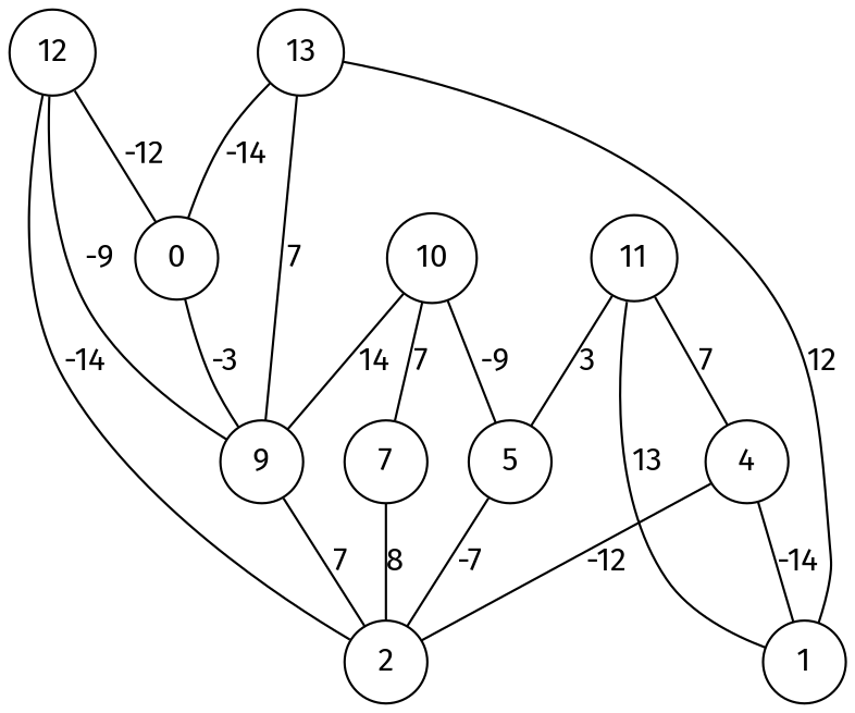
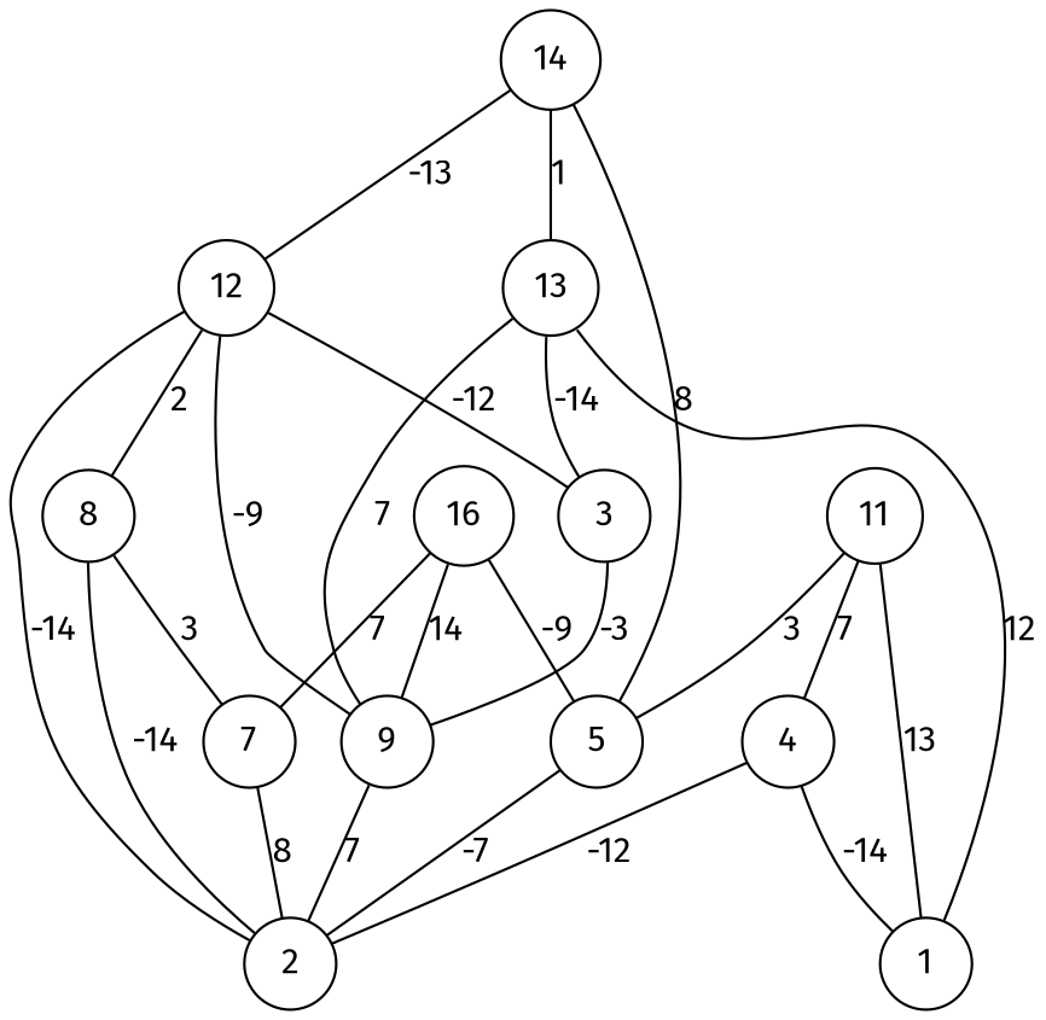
  graph {
    fontname="Fira Sans"
    node [fontname="Fira Sans" shape=circle]
    edge [fontname="Fira Sans"]
+   14
    5
    12
    13
    2
-   3 [label=0]
+   3
    9
+   8
    1
    7
    11
    4
-   10
+   10 [label=16]
+   14 -- 5 [label=8]
+   14 -- 12 [label=-13]
+   14 -- 13 [label=1]
    5 -- 2 [label=-7]
    12 -- 2 [label=-14]
    12 -- 3 [label=-12]
    12 -- 9 [label=-9]
+   12 -- 8 [label=2]
    13 -- 3 [label=-14]
    13 -- 9 [label=7]
    13 -- 1 [label=12]
    3 -- 9 [label=-3]
    9 -- 2 [label=7]
+   8 -- 2 [label=-14]
+   8 -- 7 [label=3]
    7 -- 2 [label=8]
    11 -- 5 [label=3]
    11 -- 1 [label=13]
    11 -- 4 [label=7]
    4 -- 2 [label=-12]
    4 -- 1 [label=-14]
    10 -- 5 [label=-9]
    10 -- 9 [label=14]
    10 -- 7 [label=7]
  }
